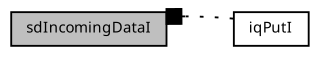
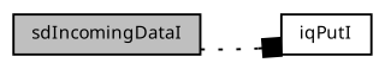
  digraph {
    rankdir=LR
    fontname="Noto Sans"
    node [color=black fontname="Noto Sans" fontsize=8 shape=record]
    n1 [fillcolor=grey75 fontcolor=black height=0.2 label=sdIncomingDataI style=filled width=0.4]
    n2 [height=0.2 label=iqPutI width=0.4]
-   n2 -> n1 [color=black fontname="Noto Sans" fontsize=8 labelfontname=Helvetica labelfontsize=8 style=dotted arrowhead=box]
+   n1 -> n2 [color=black fontname="Noto Sans" fontsize=8 labelfontname=Helvetica labelfontsize=8 style=dotted arrowhead=box]
  }
